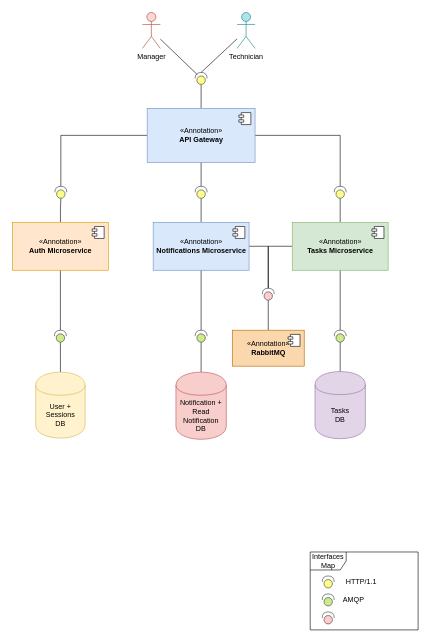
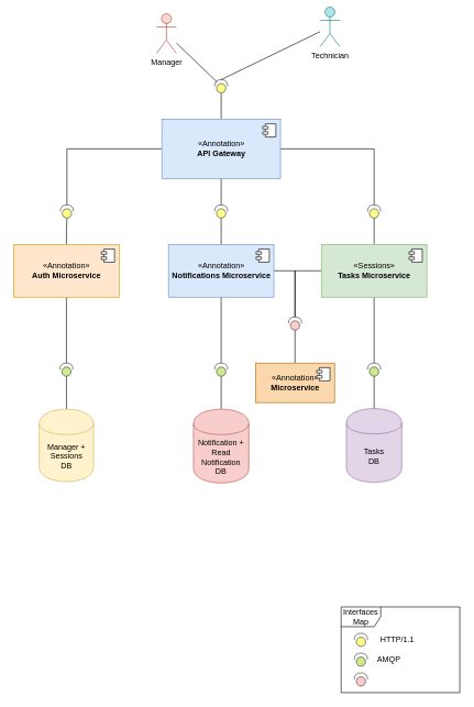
  <mxCell id="0" />
  <mxCell id="1" parent="0" />
  <mxCell id="2" style="edgeStyle=orthogonalEdgeStyle;rounded=0;orthogonalLoop=1;jettySize=auto;html=1;entryX=0;entryY=0.5;entryDx=0;entryDy=0;entryPerimeter=0;endArrow=none;endFill=0;strokeColor=#000000;" edge="1" parent="1" source="4" target="34"><mxGeometry relative="1" as="geometry" /></mxCell>
  <mxCell id="3" style="edgeStyle=orthogonalEdgeStyle;rounded=0;orthogonalLoop=1;jettySize=auto;html=1;entryX=1;entryY=0.5;entryDx=0;entryDy=0;entryPerimeter=0;endArrow=none;endFill=0;strokeColor=#000000;" edge="1" parent="1" source="4" target="40"><mxGeometry relative="1" as="geometry" /></mxCell>
  <mxCell id="4" value="«Annotation»&lt;br&gt;&lt;b&gt;Auth Microservice&lt;/b&gt;" style="html=1;dropTarget=0;fillColor=#ffe6cc;strokeColor=#d79b00;" vertex="1" parent="1"><mxGeometry x="20.25" y="370" width="160" height="80" as="geometry" /></mxCell>
  <mxCell id="5" value="" style="shape=module;jettyWidth=8;jettyHeight=4;" vertex="1" parent="4"><mxGeometry x="1" width="20" height="20" relative="1" as="geometry"><mxPoint x="-27" y="7" as="offset" /></mxGeometry></mxCell>
  <mxCell id="6" style="edgeStyle=orthogonalEdgeStyle;rounded=0;orthogonalLoop=1;jettySize=auto;html=1;entryX=0;entryY=0.5;entryDx=0;entryDy=0;entryPerimeter=0;endArrow=none;endFill=0;strokeColor=#000000;" edge="1" parent="1" source="9" target="33"><mxGeometry relative="1" as="geometry" /></mxCell>
  <mxCell id="7" style="edgeStyle=orthogonalEdgeStyle;rounded=0;orthogonalLoop=1;jettySize=auto;html=1;entryX=1;entryY=0.5;entryDx=0;entryDy=0;entryPerimeter=0;endArrow=none;endFill=0;strokeColor=#000000;" edge="1" parent="1" source="9" target="39"><mxGeometry relative="1" as="geometry" /></mxCell>
  <mxCell id="8" style="edgeStyle=orthogonalEdgeStyle;rounded=0;orthogonalLoop=1;jettySize=auto;html=1;entryX=1;entryY=0.5;entryDx=0;entryDy=0;entryPerimeter=0;endArrow=none;endFill=0;strokeColor=#000000;" edge="1" parent="1" source="9" target="41"><mxGeometry relative="1" as="geometry" /></mxCell>
  <mxCell id="9" value="«Annotation»&lt;br&gt;&lt;b&gt;Notifications Microservice&lt;/b&gt;" style="html=1;dropTarget=0;fillColor=#dae8fc;strokeColor=#6c8ebf;" vertex="1" parent="1"><mxGeometry x="255" y="370" width="160" height="80" as="geometry" /></mxCell>
  <mxCell id="10" value="" style="shape=module;jettyWidth=8;jettyHeight=4;" vertex="1" parent="9"><mxGeometry x="1" width="20" height="20" relative="1" as="geometry"><mxPoint x="-27" y="7" as="offset" /></mxGeometry></mxCell>
  <mxCell id="11" value="" style="edgeStyle=orthogonalEdgeStyle;rounded=0;orthogonalLoop=1;jettySize=auto;html=1;endArrow=none;endFill=0;strokeColor=#000000;" edge="1" parent="1" source="14" target="35"><mxGeometry relative="1" as="geometry" /></mxCell>
  <mxCell id="12" style="edgeStyle=orthogonalEdgeStyle;rounded=0;orthogonalLoop=1;jettySize=auto;html=1;entryX=1;entryY=0.5;entryDx=0;entryDy=0;entryPerimeter=0;endArrow=none;endFill=0;strokeColor=#000000;" edge="1" parent="1" source="14" target="39"><mxGeometry relative="1" as="geometry" /></mxCell>
  <mxCell id="13" style="edgeStyle=orthogonalEdgeStyle;rounded=0;orthogonalLoop=1;jettySize=auto;html=1;entryX=1;entryY=0.5;entryDx=0;entryDy=0;entryPerimeter=0;endArrow=none;endFill=0;strokeColor=#000000;" edge="1" parent="1" source="14" target="42"><mxGeometry relative="1" as="geometry" /></mxCell>
- <mxCell id="14" value="«Annotation»&lt;br&gt;&lt;b&gt;Tasks Microservice&lt;/b&gt;" style="html=1;dropTarget=0;fillColor=#d5e8d4;strokeColor=#82b366;" vertex="1" parent="1"><mxGeometry x="487" y="370" width="160" height="80" as="geometry" /></mxCell>
+ <mxCell id="14" value="«Sessions»&lt;br&gt;&lt;b&gt;Tasks Microservice&lt;/b&gt;" style="html=1;dropTarget=0;fillColor=#d5e8d4;strokeColor=#82b366;" vertex="1" parent="1"><mxGeometry x="487" y="370" width="160" height="80" as="geometry" /></mxCell>
  <mxCell id="15" value="" style="shape=module;jettyWidth=8;jettyHeight=4;" vertex="1" parent="14"><mxGeometry x="1" width="20" height="20" relative="1" as="geometry"><mxPoint x="-27" y="7" as="offset" /></mxGeometry></mxCell>
  <mxCell id="16" style="edgeStyle=orthogonalEdgeStyle;rounded=0;orthogonalLoop=1;jettySize=auto;html=1;entryX=0;entryY=0.5;entryDx=0;entryDy=0;entryPerimeter=0;endArrow=none;endFill=0;strokeColor=#000000;" edge="1" parent="1" source="17" target="40"><mxGeometry relative="1" as="geometry" /></mxCell>
- <mxCell id="17" value="User + Sessions&lt;br&gt;DB" style="shape=cylinder;whiteSpace=wrap;html=1;boundedLbl=1;backgroundOutline=1;fillColor=#fff2cc;strokeColor=#d6b656;" vertex="1" parent="1"><mxGeometry x="59" y="620" width="82.5" height="110" as="geometry" /></mxCell>
+ <mxCell id="17" value="Manager + Sessions&lt;br&gt;DB" style="shape=cylinder;whiteSpace=wrap;html=1;boundedLbl=1;backgroundOutline=1;fillColor=#fff2cc;strokeColor=#d6b656;" vertex="1" parent="1"><mxGeometry x="59" y="620" width="82.5" height="110" as="geometry" /></mxCell>
  <mxCell id="18" style="edgeStyle=orthogonalEdgeStyle;rounded=0;orthogonalLoop=1;jettySize=auto;html=1;entryX=0;entryY=0.5;entryDx=0;entryDy=0;entryPerimeter=0;endArrow=none;endFill=0;strokeColor=#000000;" edge="1" parent="1" source="19" target="41"><mxGeometry relative="1" as="geometry" /></mxCell>
  <mxCell id="19" value="Notification + Read Notification&lt;br&gt;DB" style="shape=cylinder;whiteSpace=wrap;html=1;boundedLbl=1;backgroundOutline=1;fillColor=#f8cecc;strokeColor=#b85450;" vertex="1" parent="1"><mxGeometry x="293" y="620" width="84" height="112" as="geometry" /></mxCell>
  <mxCell id="20" style="edgeStyle=orthogonalEdgeStyle;rounded=0;orthogonalLoop=1;jettySize=auto;html=1;entryX=0;entryY=0.5;entryDx=0;entryDy=0;entryPerimeter=0;endArrow=none;endFill=0;strokeColor=#000000;" edge="1" parent="1" source="21" target="42"><mxGeometry relative="1" as="geometry" /></mxCell>
  <mxCell id="21" value="Tasks&lt;br&gt;DB" style="shape=cylinder;whiteSpace=wrap;html=1;boundedLbl=1;backgroundOutline=1;fillColor=#e1d5e7;strokeColor=#9673a6;" vertex="1" parent="1"><mxGeometry x="525" y="619" width="84" height="112" as="geometry" /></mxCell>
  <mxCell id="22" style="edgeStyle=orthogonalEdgeStyle;rounded=0;orthogonalLoop=1;jettySize=auto;html=1;entryX=0;entryY=0.5;entryDx=0;entryDy=0;entryPerimeter=0;endArrow=none;endFill=0;" edge="1" parent="1" source="26" target="32"><mxGeometry relative="1" as="geometry" /></mxCell>
  <mxCell id="23" style="edgeStyle=orthogonalEdgeStyle;rounded=0;orthogonalLoop=1;jettySize=auto;html=1;entryX=1;entryY=0.5;entryDx=0;entryDy=0;entryPerimeter=0;endArrow=none;endFill=0;strokeColor=#000000;" edge="1" parent="1" source="26" target="34"><mxGeometry relative="1" as="geometry" /></mxCell>
  <mxCell id="24" style="edgeStyle=orthogonalEdgeStyle;rounded=0;orthogonalLoop=1;jettySize=auto;html=1;entryX=1;entryY=0.5;entryDx=0;entryDy=0;entryPerimeter=0;endArrow=none;endFill=0;strokeColor=#000000;" edge="1" parent="1" source="26" target="33"><mxGeometry relative="1" as="geometry" /></mxCell>
  <mxCell id="25" style="edgeStyle=orthogonalEdgeStyle;rounded=0;orthogonalLoop=1;jettySize=auto;html=1;entryX=1;entryY=0.5;entryDx=0;entryDy=0;entryPerimeter=0;endArrow=none;endFill=0;strokeColor=#000000;" edge="1" parent="1" source="26" target="35"><mxGeometry relative="1" as="geometry" /></mxCell>
  <mxCell id="26" value="«Annotation»&lt;br&gt;&lt;b&gt;API Gateway&lt;/b&gt;" style="html=1;dropTarget=0;fillColor=#dae8fc;strokeColor=#6c8ebf;" vertex="1" parent="1"><mxGeometry x="245" y="180" width="180" height="90" as="geometry" /></mxCell>
  <mxCell id="27" value="" style="shape=module;jettyWidth=8;jettyHeight=4;" vertex="1" parent="26"><mxGeometry x="1" width="20" height="20" relative="1" as="geometry"><mxPoint x="-27" y="7" as="offset" /></mxGeometry></mxCell>
  <mxCell id="28" style="rounded=0;orthogonalLoop=1;jettySize=auto;html=1;entryX=0.8;entryY=0.2;entryDx=0;entryDy=0;entryPerimeter=0;endArrow=none;endFill=0;strokeColor=#000000;" edge="1" parent="1" source="29" target="32"><mxGeometry relative="1" as="geometry" /></mxCell>
  <mxCell id="29" value="Manager" style="shape=umlActor;verticalLabelPosition=bottom;verticalAlign=top;html=1;fillColor=#fad9d5;strokeColor=#ae4132;" vertex="1" parent="1"><mxGeometry x="237" y="20" width="30" height="60" as="geometry" /></mxCell>
  <mxCell id="30" style="rounded=0;orthogonalLoop=1;jettySize=auto;html=1;entryX=1;entryY=0.5;entryDx=0;entryDy=0;entryPerimeter=0;endArrow=none;endFill=0;strokeColor=#000000;" edge="1" parent="1" source="31" target="32"><mxGeometry relative="1" as="geometry" /></mxCell>
- <mxCell id="31" value="Technician" style="shape=umlActor;verticalLabelPosition=bottom;verticalAlign=top;html=1;fillColor=#b0e3e6;strokeColor=#0e8088;" vertex="1" parent="1"><mxGeometry x="395" y="20" width="30" height="60" as="geometry" /></mxCell>
+ <mxCell id="31" value="Technician" style="shape=umlActor;verticalLabelPosition=bottom;verticalAlign=top;html=1;fillColor=#b0e3e6;strokeColor=#0e8088;" vertex="1" parent="1"><mxGeometry x="485" y="10" width="30" height="60" as="geometry" /></mxCell>
  <mxCell id="32" value="" style="shape=providedRequiredInterface;html=1;verticalLabelPosition=bottom;direction=north;fillColor=#ffff88;strokeColor=#36393d;" vertex="1" parent="1"><mxGeometry x="325" y="120" width="20" height="20" as="geometry" /></mxCell>
  <mxCell id="33" value="" style="shape=providedRequiredInterface;html=1;verticalLabelPosition=bottom;direction=north;fillColor=#ffff88;strokeColor=#36393d;" vertex="1" parent="1"><mxGeometry x="325" y="310" width="20" height="20" as="geometry" /></mxCell>
  <mxCell id="34" value="" style="shape=providedRequiredInterface;html=1;verticalLabelPosition=bottom;direction=north;fillColor=#ffff88;strokeColor=#36393d;" vertex="1" parent="1"><mxGeometry x="91" y="310" width="20" height="20" as="geometry" /></mxCell>
  <mxCell id="35" value="" style="shape=providedRequiredInterface;html=1;verticalLabelPosition=bottom;direction=north;fillColor=#ffff88;strokeColor=#36393d;" vertex="1" parent="1"><mxGeometry x="557" y="310" width="20" height="20" as="geometry" /></mxCell>
  <mxCell id="36" style="edgeStyle=orthogonalEdgeStyle;rounded=0;orthogonalLoop=1;jettySize=auto;html=1;entryX=0;entryY=0.5;entryDx=0;entryDy=0;entryPerimeter=0;endArrow=none;endFill=0;strokeColor=#000000;" edge="1" parent="1" source="37" target="39"><mxGeometry relative="1" as="geometry" /></mxCell>
- <mxCell id="37" value="«Annotation»&lt;br&gt;&lt;b&gt;RabbitMQ&lt;/b&gt;" style="html=1;dropTarget=0;fillColor=#fad7ac;strokeColor=#b46504;" vertex="1" parent="1"><mxGeometry x="387" y="550" width="120" height="60" as="geometry" /></mxCell>
+ <mxCell id="37" value="«Annotation»&lt;br&gt;&lt;b&gt;Microservice&lt;/b&gt;" style="html=1;dropTarget=0;fillColor=#fad7ac;strokeColor=#b46504;" vertex="1" parent="1"><mxGeometry x="387" y="550" width="120" height="60" as="geometry" /></mxCell>
  <mxCell id="38" value="" style="shape=module;jettyWidth=8;jettyHeight=4;" vertex="1" parent="37"><mxGeometry x="1" width="20" height="20" relative="1" as="geometry"><mxPoint x="-27" y="7" as="offset" /></mxGeometry></mxCell>
  <mxCell id="39" value="" style="shape=providedRequiredInterface;html=1;verticalLabelPosition=bottom;direction=north;fillColor=#ffcccc;strokeColor=#36393d;" vertex="1" parent="1"><mxGeometry x="437" y="480" width="20" height="20" as="geometry" /></mxCell>
  <mxCell id="40" value="" style="shape=providedRequiredInterface;html=1;verticalLabelPosition=bottom;direction=north;fillColor=#cdeb8b;strokeColor=#36393d;" vertex="1" parent="1"><mxGeometry x="90.25" y="550" width="20" height="20" as="geometry" /></mxCell>
  <mxCell id="41" value="" style="shape=providedRequiredInterface;html=1;verticalLabelPosition=bottom;direction=north;fillColor=#cdeb8b;strokeColor=#36393d;" vertex="1" parent="1"><mxGeometry x="325" y="550" width="20" height="20" as="geometry" /></mxCell>
  <mxCell id="42" value="" style="shape=providedRequiredInterface;html=1;verticalLabelPosition=bottom;direction=north;fillColor=#cdeb8b;strokeColor=#36393d;" vertex="1" parent="1"><mxGeometry x="557" y="550" width="20" height="20" as="geometry" /></mxCell>
  <mxCell id="43" value="Interfaces Map" style="shape=umlFrame;whiteSpace=wrap;html=1;" vertex="1" parent="1"><mxGeometry x="517" y="920" width="180" height="130" as="geometry" /></mxCell>
  <mxCell id="44" value="" style="shape=providedRequiredInterface;html=1;verticalLabelPosition=bottom;direction=north;fillColor=#ffff88;strokeColor=#36393d;" vertex="1" parent="1"><mxGeometry x="537" y="960" width="20" height="20" as="geometry" /></mxCell>
  <mxCell id="45" value="" style="shape=providedRequiredInterface;html=1;verticalLabelPosition=bottom;direction=north;fillColor=#cdeb8b;strokeColor=#36393d;" vertex="1" parent="1"><mxGeometry x="537" y="990" width="20" height="20" as="geometry" /></mxCell>
  <mxCell id="46" value="" style="shape=providedRequiredInterface;html=1;verticalLabelPosition=bottom;direction=north;fillColor=#ffcccc;strokeColor=#36393d;" vertex="1" parent="1"><mxGeometry x="537" y="1020" width="20" height="20" as="geometry" /></mxCell>
  <mxCell id="47" value="AMQP" style="text;html=1;align=center;verticalAlign=middle;resizable=0;points=[];autosize=1;strokeColor=none;" vertex="1" parent="1"><mxGeometry x="569" y="990" width="40" height="20" as="geometry" /></mxCell>
  <mxCell id="48" value="HTTP/1.1" style="text;html=1;align=center;verticalAlign=middle;resizable=0;points=[];autosize=1;strokeColor=none;" vertex="1" parent="1"><mxGeometry x="567" y="960" width="70" height="20" as="geometry" /></mxCell>
  <mxCell id="49" value="" style="shape=image;verticalLabelPosition=bottom;labelBackgroundColor=#ffffff;verticalAlign=top;aspect=fixed;imageAspect=0;image=https://www.influxdata.com/wp-content/uploads/RabbitMQ-LOGO.png;" vertex="1" parent="1"><mxGeometry x="387" y="590" width="20" height="20" as="geometry" /></mxCell>
  <mxCell id="50" value="" style="shape=image;verticalLabelPosition=bottom;labelBackgroundColor=#ffffff;verticalAlign=top;aspect=fixed;imageAspect=0;image=https://marcas-logos.net/wp-content/uploads/2020/11/MySQL-logo.png;" vertex="1" parent="1"><mxGeometry x="78.52" y="620" width="44.96" height="30" as="geometry" /></mxCell>
  <mxCell id="51" value="" style="shape=image;verticalLabelPosition=bottom;labelBackgroundColor=#ffffff;verticalAlign=top;aspect=fixed;imageAspect=0;image=https://marcas-logos.net/wp-content/uploads/2020/11/MySQL-logo.png;" vertex="1" parent="1"><mxGeometry x="308" y="619" width="44.96" height="30" as="geometry" /></mxCell>
  <mxCell id="52" value="" style="shape=image;verticalLabelPosition=bottom;labelBackgroundColor=#ffffff;verticalAlign=top;aspect=fixed;imageAspect=0;image=https://marcas-logos.net/wp-content/uploads/2020/11/MySQL-logo.png;" vertex="1" parent="1"><mxGeometry x="544.52" y="620" width="44.96" height="30" as="geometry" /></mxCell>
  <mxCell id="53" value="" style="shape=image;verticalLabelPosition=bottom;labelBackgroundColor=#ffffff;verticalAlign=top;aspect=fixed;imageAspect=0;image=https://cdn.worldvectorlogo.com/logos/golang-gopher.svg;" vertex="1" parent="1"><mxGeometry x="20.25" y="420" width="16.85" height="30" as="geometry" /></mxCell>
  <mxCell id="54" value="" style="shape=image;verticalLabelPosition=bottom;labelBackgroundColor=#ffffff;verticalAlign=top;aspect=fixed;imageAspect=0;image=https://cdn.worldvectorlogo.com/logos/golang-gopher.svg;" vertex="1" parent="1"><mxGeometry x="255" y="420" width="16.85" height="30" as="geometry" /></mxCell>
  <mxCell id="55" value="" style="shape=image;verticalLabelPosition=bottom;labelBackgroundColor=#ffffff;verticalAlign=top;aspect=fixed;imageAspect=0;image=https://cdn.worldvectorlogo.com/logos/golang-gopher.svg;" vertex="1" parent="1"><mxGeometry x="487" y="420" width="16.85" height="30" as="geometry" /></mxCell>
